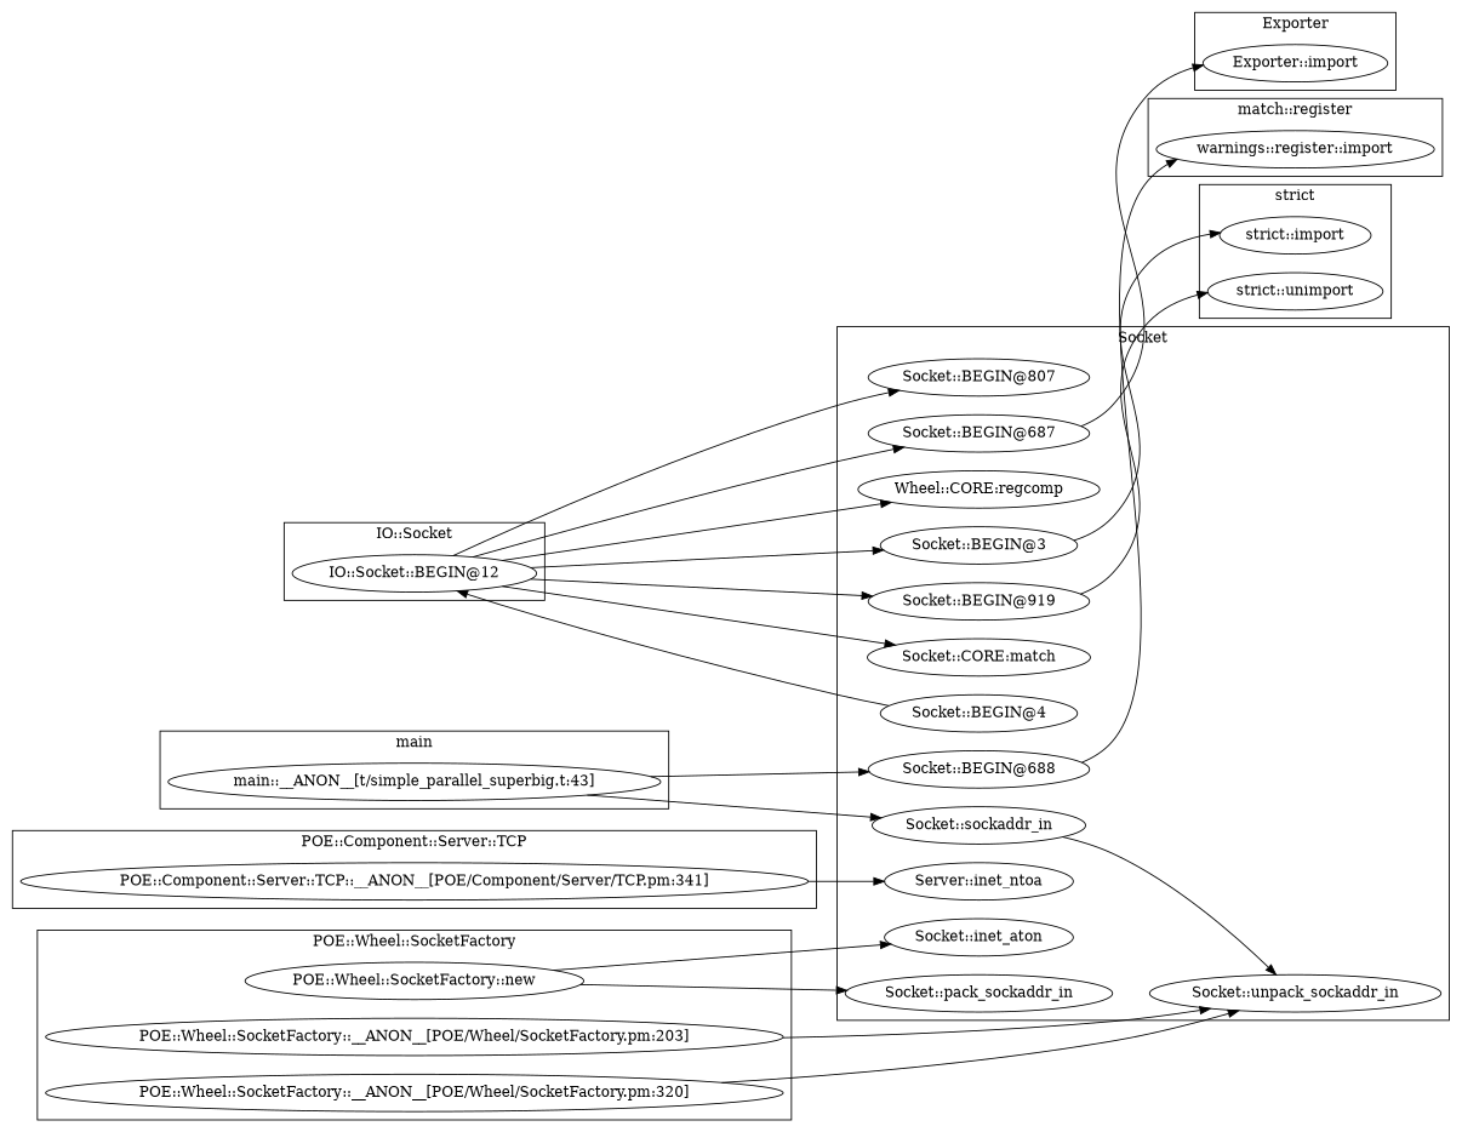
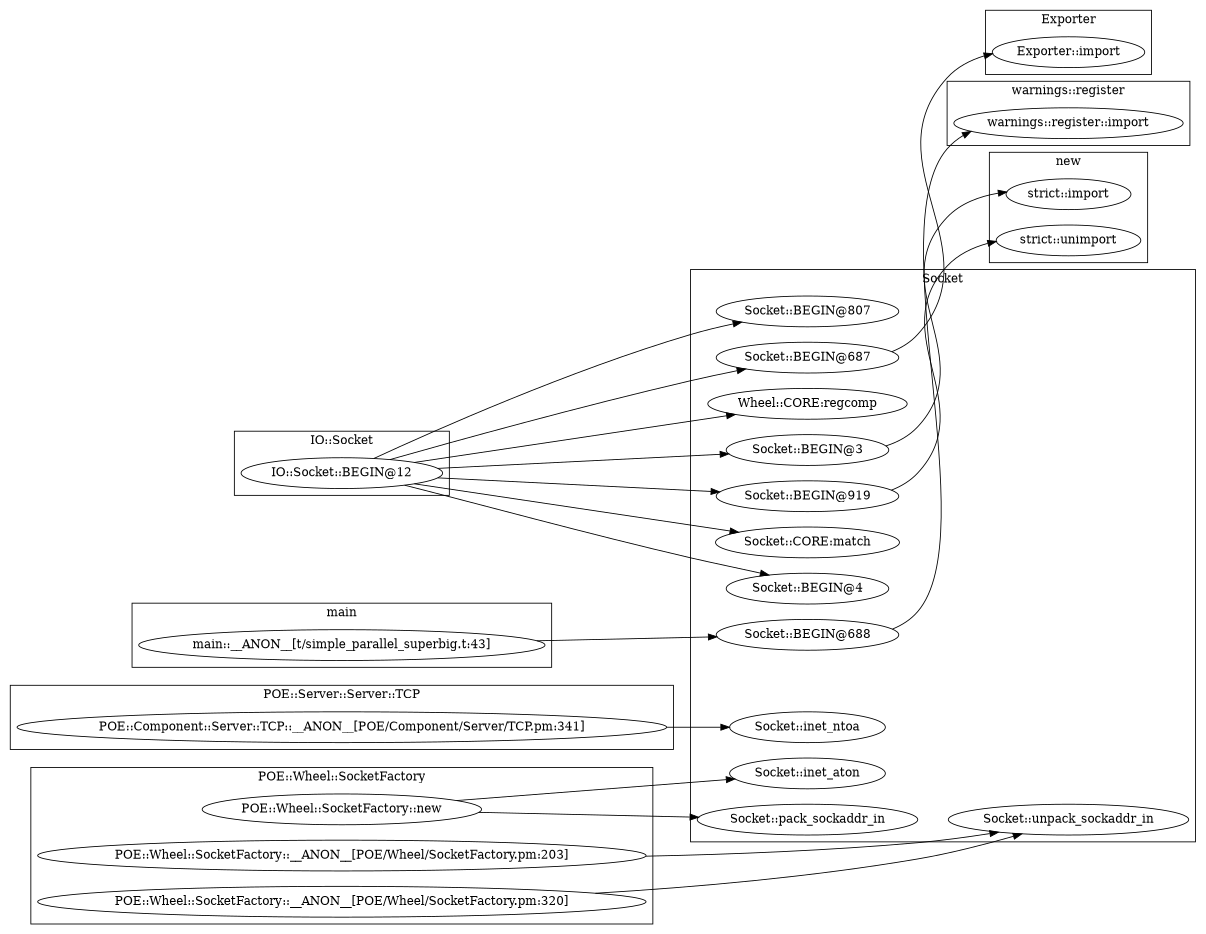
  digraph {
    rankdir=LR
    "POE::Wheel::SocketFactory::new"
    "POE::Wheel::SocketFactory::__ANON__[POE/Wheel/SocketFactory.pm:203]"
    "POE::Wheel::SocketFactory::__ANON__[POE/Wheel/SocketFactory.pm:320]"
    "IO::Socket::BEGIN@12"
    "main::__ANON__[t/simple_parallel_superbig.t:43]"
    "warnings::register::import"
    "Socket::BEGIN@4"
    "Socket::unpack_sockaddr_in"
    "Socket::BEGIN@807"
-   "Socket::sockaddr_in"
    "Socket::BEGIN@687"
    "Socket::BEGIN@688"
    "Socket::pack_sockaddr_in"
    n14 [label="Wheel::CORE:regcomp"]
    "Socket::BEGIN@3"
    "Socket::inet_aton"
    "Socket::CORE:match"
    "Socket::BEGIN@919"
-   "Socket::inet_ntoa" [label="Server::inet_ntoa"]
+   "Socket::inet_ntoa"
    "strict::unimport"
    "strict::import"
    "Exporter::import"
    "POE::Component::Server::TCP::__ANON__[POE/Component/Server/TCP.pm:341]"
    subgraph cluster_1 {
      label="POE::Wheel::SocketFactory"
      "POE::Wheel::SocketFactory::new"
      "POE::Wheel::SocketFactory::__ANON__[POE/Wheel/SocketFactory.pm:203]"
      "POE::Wheel::SocketFactory::__ANON__[POE/Wheel/SocketFactory.pm:320]"
    }
    subgraph cluster_2 {
      label="IO::Socket"
      "IO::Socket::BEGIN@12"
    }
    subgraph cluster_3 {
      label=main
      "main::__ANON__[t/simple_parallel_superbig.t:43]"
    }
    subgraph cluster_4 {
-     label="match::register"
+     label="warnings::register"
      "warnings::register::import"
    }
    subgraph cluster_5 {
      label=Socket
      "Socket::BEGIN@4"
      "Socket::unpack_sockaddr_in"
      "Socket::BEGIN@807"
-     "Socket::sockaddr_in"
      "Socket::BEGIN@687"
      "Socket::BEGIN@688"
      "Socket::pack_sockaddr_in"
      n14
      "Socket::BEGIN@3"
      "Socket::inet_aton"
      "Socket::CORE:match"
      "Socket::BEGIN@919"
      "Socket::inet_ntoa"
    }
    subgraph cluster_6 {
-     label="strict"
+     label=new
      "strict::unimport"
      "strict::import"
    }
    subgraph cluster_7 {
      label=Exporter
      "Exporter::import"
    }
    subgraph cluster_8 {
-     label="POE::Component::Server::TCP"
+     label="POE::Server::Server::TCP"
      "POE::Component::Server::TCP::__ANON__[POE/Component/Server/TCP.pm:341]"
    }
    "POE::Wheel::SocketFactory::new" -> "Socket::pack_sockaddr_in"
    "POE::Wheel::SocketFactory::new" -> "Socket::inet_aton"
    "POE::Wheel::SocketFactory::__ANON__[POE/Wheel/SocketFactory.pm:203]" -> "Socket::unpack_sockaddr_in"
    "POE::Wheel::SocketFactory::__ANON__[POE/Wheel/SocketFactory.pm:320]" -> "Socket::unpack_sockaddr_in"
-   "Socket::BEGIN@4" -> "IO::Socket::BEGIN@12"
+   "IO::Socket::BEGIN@12" -> "Socket::BEGIN@4"
    "IO::Socket::BEGIN@12" -> "Socket::BEGIN@807"
    "IO::Socket::BEGIN@12" -> "Socket::BEGIN@687"
    "IO::Socket::BEGIN@12" -> n14
    "IO::Socket::BEGIN@12" -> "Socket::BEGIN@3"
    "IO::Socket::BEGIN@12" -> "Socket::CORE:match"
    "IO::Socket::BEGIN@12" -> "Socket::BEGIN@919"
-   "main::__ANON__[t/simple_parallel_superbig.t:43]" -> "Socket::sockaddr_in"
    "main::__ANON__[t/simple_parallel_superbig.t:43]" -> "Socket::BEGIN@688"
-   "Socket::sockaddr_in" -> "Socket::unpack_sockaddr_in"
    "Socket::BEGIN@687" -> "Exporter::import"
    "Socket::BEGIN@688" -> "warnings::register::import"
    "Socket::BEGIN@3" -> "strict::import"
    "Socket::BEGIN@919" -> "strict::unimport"
    "POE::Component::Server::TCP::__ANON__[POE/Component/Server/TCP.pm:341]" -> "Socket::inet_ntoa"
  }
